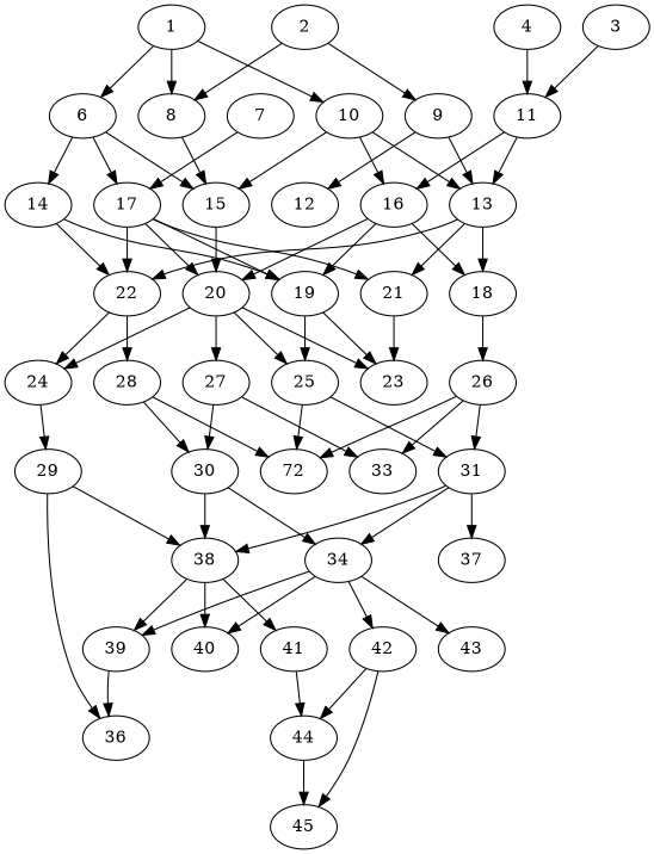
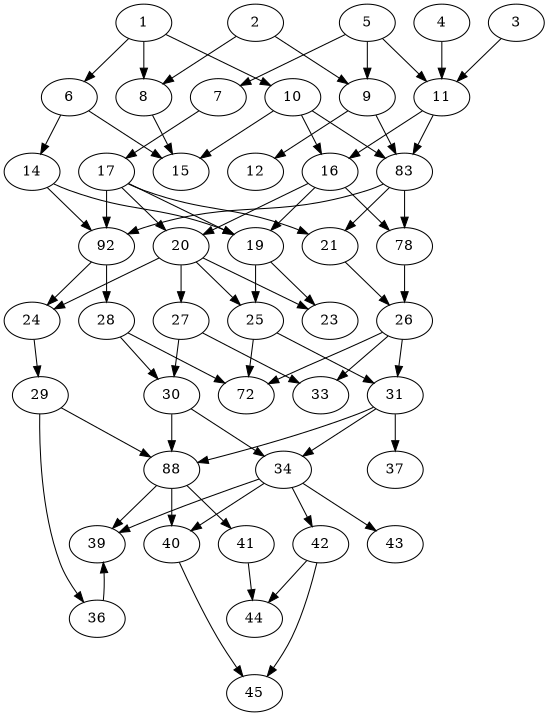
  digraph {
    node [alpha=0.07]
    1 [alpha=0.19 expect_size=10241024]
    6 [alpha=0.20 expect_size=49825792]
    8 [alpha=0.10 expect_size=47056896]
    10 [alpha=0.05 expect_size=43736064]
    14 [expect_size=25305088]
    15 [alpha=0.17 expect_size=46706688]
    17 [alpha=0.19 expect_size=38374400]
-   13 [alpha=0.09 expect_size=23229440]
+   13 [alpha=0.09 expect_size=23229440 label=83]
    16 [alpha=0.01 expect_size=38494208]
-   22 [alpha=0.00 expect_size=48865280]
+   22 [alpha=0.00 expect_size=48865280 label=92]
    19 [alpha=0.12 expect_size=50961408]
    20 [expect_size=14655488]
    21 [alpha=0.04 expect_size=27618304]
-   18 [alpha=0.06 expect_size=26469376]
+   18 [alpha=0.06 expect_size=26469376 label=78]
    2 [alpha=0.10 expect_size=50490368]
    9 [alpha=0.05 expect_size=39263232]
    12 [alpha=0.02 expect_size=47475712]
    3 [alpha=0.01 expect_size=35915776]
    11 [alpha=0.09 expect_size=50510848]
    4 [alpha=0.09 expect_size=44957696]
+   5 [alpha=0.17 expect_size=47583232]
    7 [alpha=0.15 expect_size=26523648]
    24 [alpha=0.15 expect_size=28809216]
    28 [alpha=0.04 expect_size=38662144]
    23 [alpha=0.09 expect_size=7203840]
    25 [alpha=0.19 expect_size=45572096]
    27 [alpha=0.14 expect_size=40253440]
    26 [alpha=0.02 expect_size=37510144]
    31 [expect_size=51415040]
    n30 [alpha=0.05 expect_size=14163968 label=72]
    33 [alpha=0.10 expect_size=15000576]
    29 [alpha=0.08 expect_size=52253696]
    30 [alpha=0.08 expect_size=34320384]
-   38 [expect_size=16571392]
+   38 [expect_size=16571392 label=88]
    34 [alpha=0.03 expect_size=37411840]
    37 [alpha=0.19 expect_size=30575616]
    36 [alpha=0.20 expect_size=25330688]
    39 [alpha=0.15 expect_size=25135104]
    40 [alpha=0.06 expect_size=43101184]
    41 [expect_size=14589952]
    42 [expect_size=32056320]
    43 [expect_size=43362304]
    45 [alpha=0.05 expect_size=27143168]
    44 [alpha=0.18 expect_size=19307520]
    1 -> 6
    1 -> 8
    1 -> 10
    6 -> 14
    6 -> 15
-   6 -> 17
    8 -> 15
    10 -> 15
    10 -> 13
    10 -> 16
    14 -> 22
    14 -> 19
-   15 -> 20
    17 -> 22
    17 -> 19
    17 -> 20
    17 -> 21
    13 -> 22
    13 -> 21
    13 -> 18
    16 -> 19
    16 -> 20
    16 -> 18
    22 -> 24
    22 -> 28
    19 -> 23
    19 -> 25
    20 -> 24
    20 -> 23
    20 -> 25
    20 -> 27
-   21 -> 23
+   21 -> 26
    18 -> 26
    2 -> 8
    2 -> 9
    9 -> 13
    9 -> 12
    3 -> 11
    11 -> 13
    11 -> 16
    4 -> 11
+   5 -> 9
+   5 -> 11
+   5 -> 7
    7 -> 17
    24 -> 29
    28 -> n30
    28 -> 30
    25 -> 31
    25 -> n30
    27 -> 33
    27 -> 30
    26 -> 31
    26 -> n30
    26 -> 33
    31 -> 38
    31 -> 34
    31 -> 37
    29 -> 38
    29 -> 36
    30 -> 38
    30 -> 34
    38 -> 39
    38 -> 40
    38 -> 41
    34 -> 39
    34 -> 40
    34 -> 42
    34 -> 43
-   39 -> 36
-   44 -> 45
+   36 -> 39
+   40 -> 45
    41 -> 44
    42 -> 45
    42 -> 44
  }
